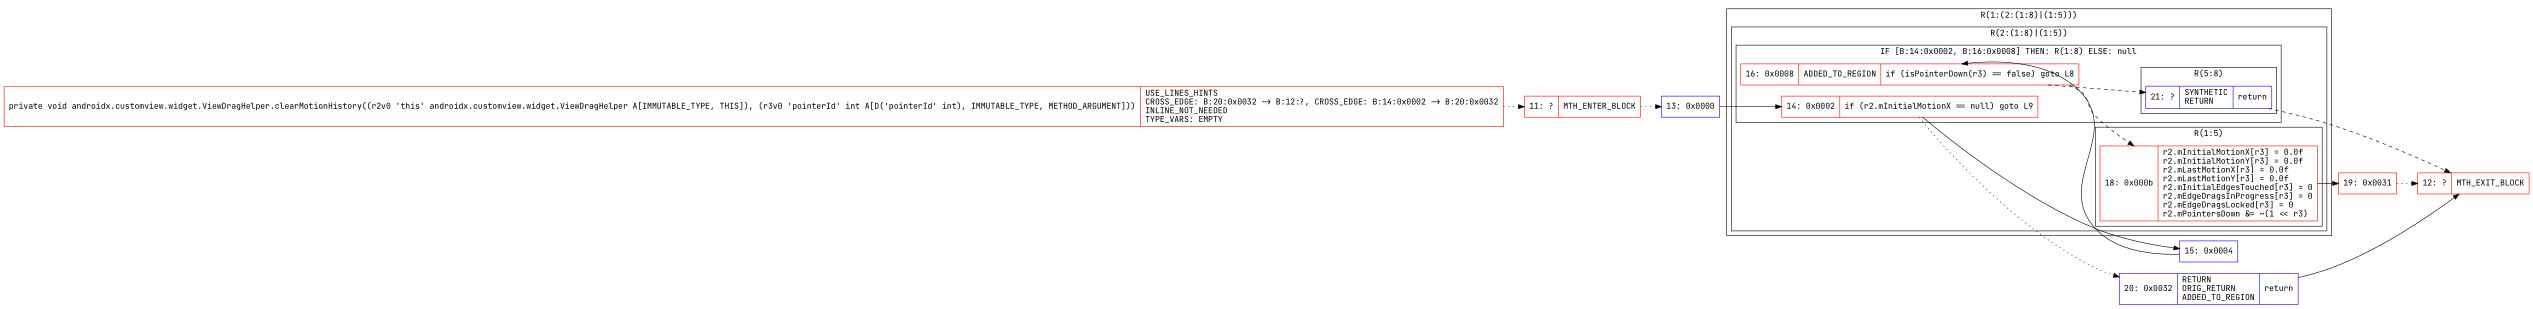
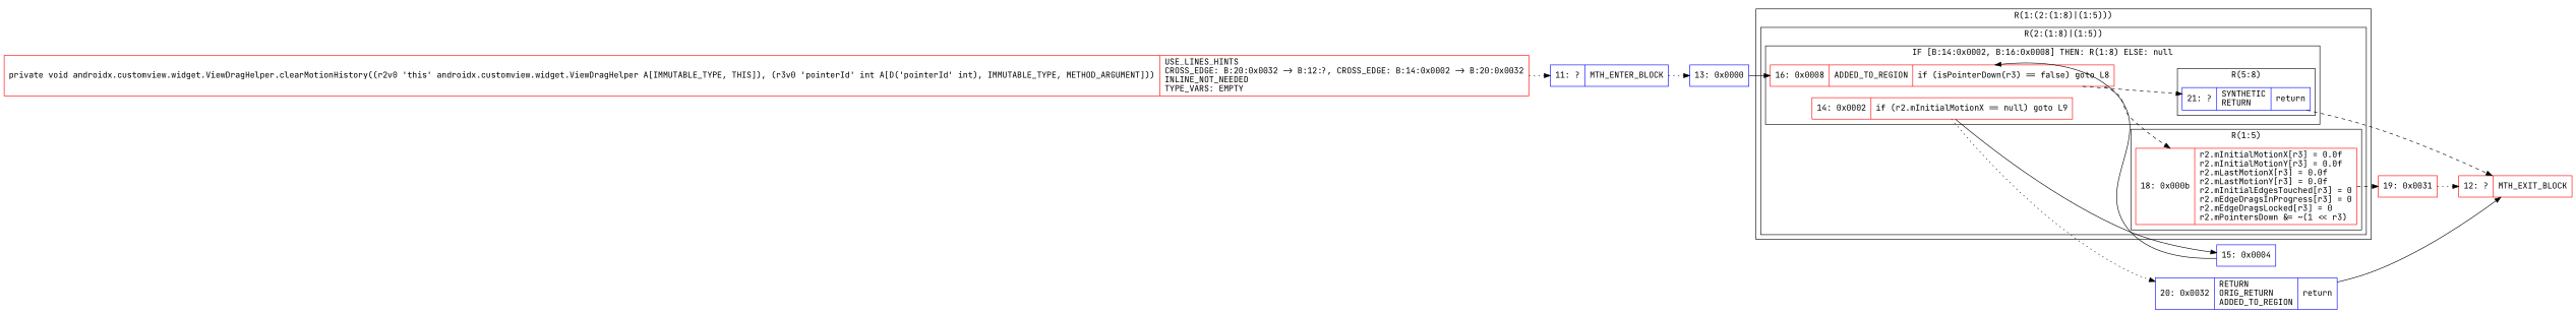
  digraph {
    fontname="JetBrains Mono"
    rankdir=LR
    node [color=red fontname="JetBrains Mono" shape=record]
    edge [fontname="JetBrains Mono" style=solid]
    n1 [color=blue label="{21\:\ ?|SYNTHETIC\lRETURN\l|return\l}"]
    n2 [label="{14\:\ 0x0002|if (r2.mInitialMotionX == null) goto L9\l}"]
    n3 [label="{16\:\ 0x0008|ADDED_TO_REGION\l|if (isPointerDown(r3) == false) goto L8\l}"]
    n4 [label="{18\:\ 0x000b|r2.mInitialMotionX[r3] = 0.0f\lr2.mInitialMotionY[r3] = 0.0f\lr2.mLastMotionX[r3] = 0.0f\lr2.mLastMotionY[r3] = 0.0f\lr2.mInitialEdgesTouched[r3] = 0\lr2.mEdgeDragsInProgress[r3] = 0\lr2.mEdgeDragsLocked[r3] = 0\lr2.mPointersDown &= ~(1 \<\< r3)\l}"]
    n5 [label="{12\:\ ?|MTH_EXIT_BLOCK\l}"]
    n6 [color=blue label="{15\:\ 0x0004}"]
    n7 [color=blue label="{20\:\ 0x0032|RETURN\lORIG_RETURN\lADDED_TO_REGION\l|return\l}"]
    n8 [label="{19\:\ 0x0031}"]
-   n9 [label="{11\:\ ?|MTH_ENTER_BLOCK\l}"]
+   n9 [color=blue label="{11\:\ ?|MTH_ENTER_BLOCK\l}"]
    n10 [color=blue label="{13\:\ 0x0000}"]
    n11 [label="{private void androidx.customview.widget.ViewDragHelper.clearMotionHistory((r2v0 'this' androidx.customview.widget.ViewDragHelper A[IMMUTABLE_TYPE, THIS]), (r3v0 'pointerId' int A[D('pointerId' int), IMMUTABLE_TYPE, METHOD_ARGUMENT]))  | USE_LINES_HINTS\lCROSS_EDGE: B:20:0x0032 \-\> B:12:?, CROSS_EDGE: B:14:0x0002 \-\> B:20:0x0032\lINLINE_NOT_NEEDED\lTYPE_VARS: EMPTY\l}"]
    subgraph cluster_1 {
      label="R(1:(2:(1:8)|(1:5)))"
      subgraph cluster_2 {
        label="R(2:(1:8)|(1:5))"
        subgraph cluster_3 {
          label="IF [B:14:0x0002, B:16:0x0008] THEN: R(1:8) ELSE: null"
          n2
          n3
          subgraph cluster_4 {
            label="R(5:8)"
            n1
          }
        }
        subgraph cluster_5 {
          label="R(1:5)"
          n4
        }
      }
    }
    n1 -> n5 [style=dashed]
    n2 -> n6
    n2 -> n7 [style=dotted]
    n3 -> n1 [style=dashed]
    n3 -> n4 [style=dashed]
-   n4 -> n8
+   n4 -> n8 [style=dashed]
    n6 -> n3
    n7 -> n5
    n8 -> n5 [style=dotted]
    n9 -> n10 [style=dotted]
-   n10 -> n2
+   n10 -> n3
    n11 -> n9 [style=dotted]
  }
